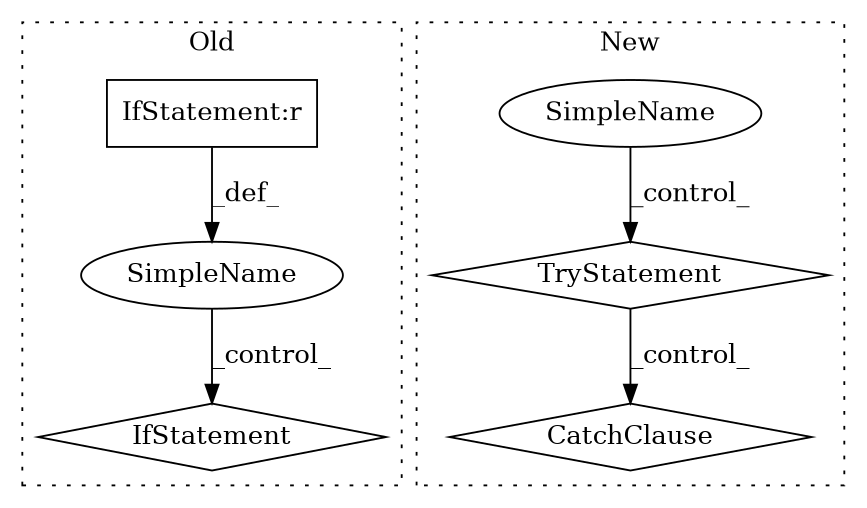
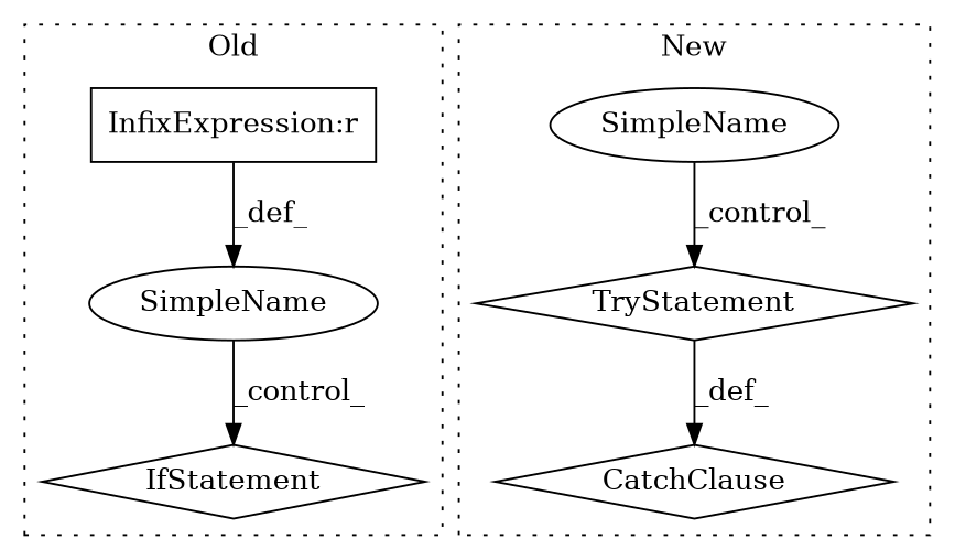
  digraph {
    node [a=42 shape=diamond]
    n1 [a=25 l="12,2" label=IfStatement s="3900,3952"]
    n2 [label=SimpleName shape=ellipse]
-   n3 [a=27 l=4 label="IfStatement:r" s=3880 shape=box]
+   n3 [a=27 l=4 label="InfixExpression:r" s=3880 shape=box]
    n4 [a=12 l="15,2" label=CatchClause s="4012,4062"]
    n5 [a=54 l=4 label=TryStatement s=3905]
    n6 [label=SimpleName shape=ellipse]
    subgraph cluster_1 {
      label=Old
      style=dotted
      n1
      n2
      n3
    }
    subgraph cluster_2 {
      label=New
      style=dotted
      n4
      n5
      n6
    }
    n2 -> n1 [label=_control_]
    n3 -> n2 [label=_def_]
-   n5 -> n4 [label=_control_]
+   n5 -> n4 [label=_def_]
    n6 -> n5 [label=_control_]
  }
